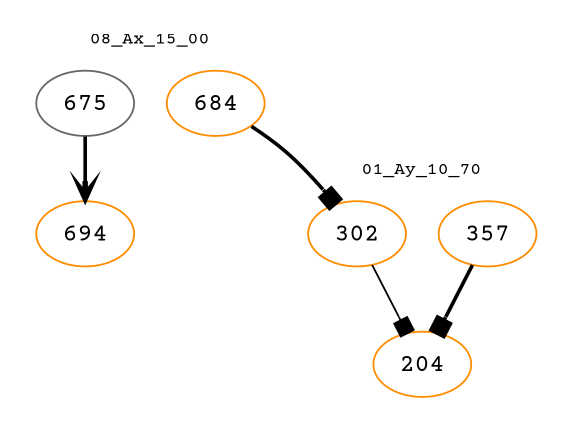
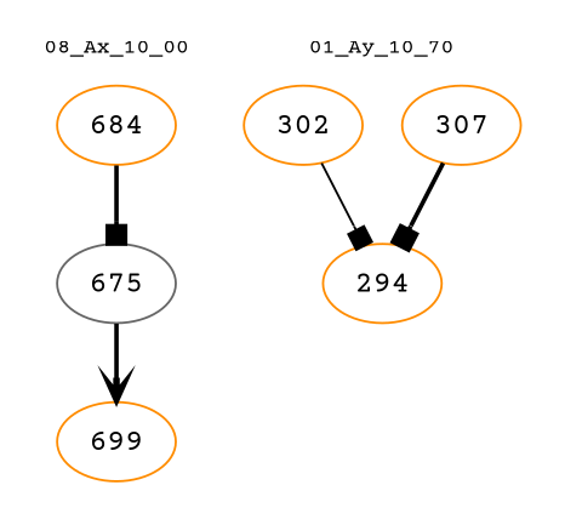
  digraph {
    fontname="Courier Prime"
    node [color=darkorange fontname="Courier Prime"]
    edge [arrowhead=box color=black fontname="Courier Prime" style=bold]
    n1 [label=684]
    n2 [color=gray40 label=675]
-   n3 [label=694]
-   n4 [label=357]
-   n5 [label=204]
+   n3 [label=699]
+   n4 [label=307]
+   n5 [label=294]
    n6 [label=302]
    subgraph cluster_1 {
      color=white
      fontsize=10
-     label="08_Ax_15_00"
+     label="08_Ax_10_00"
      n1
      n2
      n3
    }
    subgraph cluster_2 {
      color=white
      fontsize=10
      label="01_Ay_10_70"
      n4
      n5
      n6
    }
-   n1 -> n6
+   n1 -> n2
    n2 -> n3 [arrowhead=vee]
    n4 -> n5
    n6 -> n5 [style=solid]
  }
